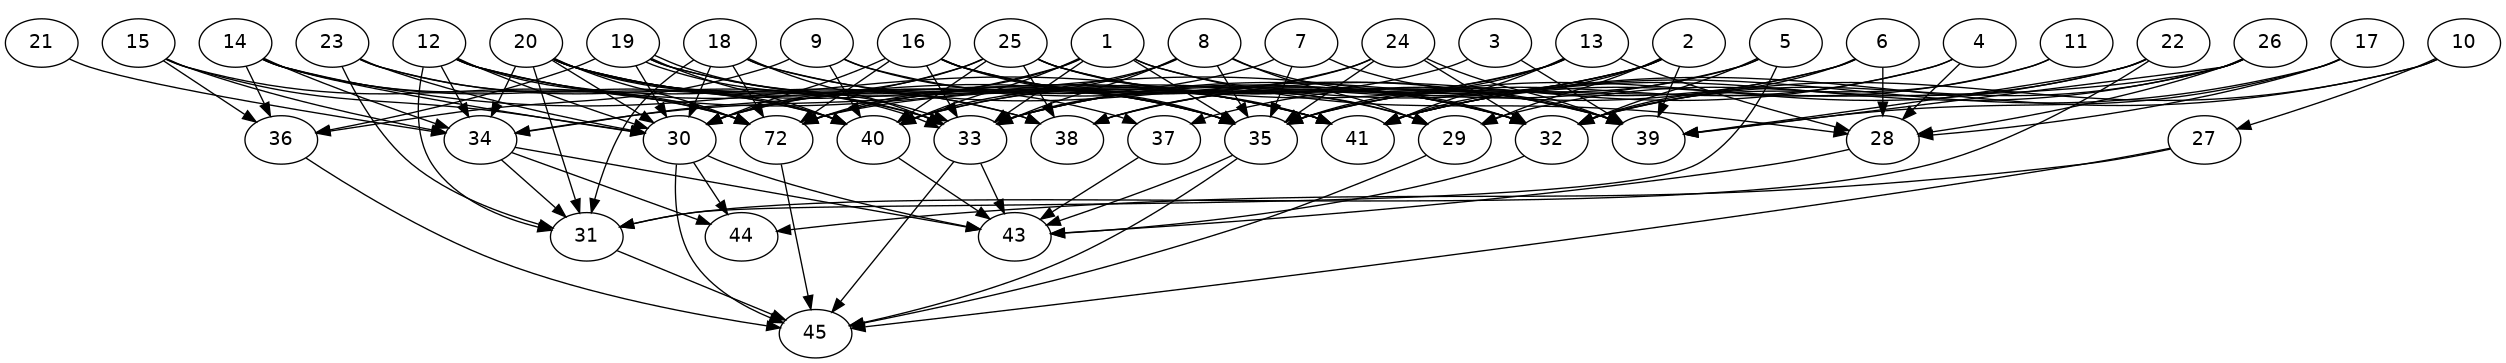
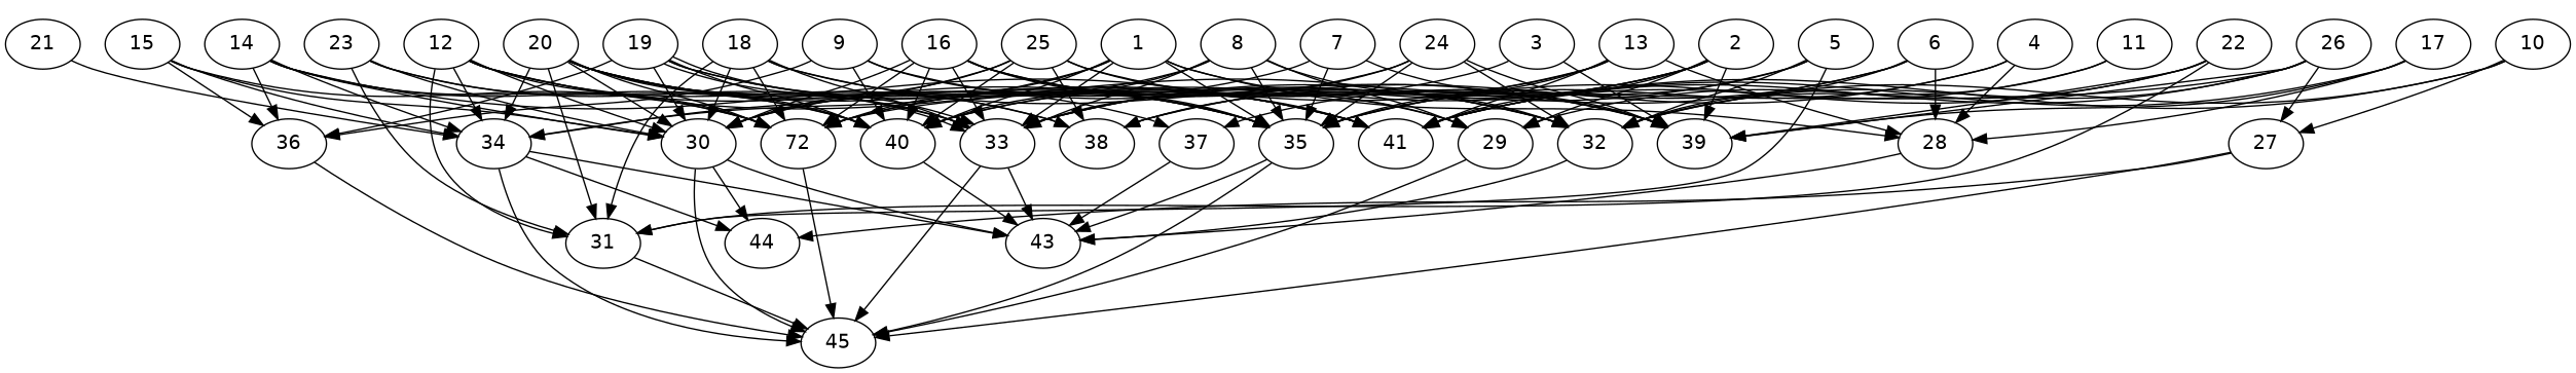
  digraph {
    fontname="DejaVu Sans"
    node [alpha=0.16 fontname="DejaVu Sans"]
    edge [fontname="DejaVu Sans"]
    1 [alpha=0.01 expect_size=20839424]
    28 [alpha=0.08 expect_size=14529536]
    33 [alpha=0.01 expect_size=49720320]
    34 [alpha=0.00 expect_size=34557952]
    35 [alpha=0.06 expect_size=7774208]
    39 [alpha=0.15 expect_size=19589120]
    40 [alpha=0.15 expect_size=14700544]
    n8 [alpha=0.10 expect_size=31891456 label=72]
    43 [alpha=0.08 expect_size=15499264]
    45 [expect_size=18832384]
    44 [alpha=0.06 expect_size=18375680]
    2 [alpha=0.19 expect_size=5893120]
    29 [alpha=0.18 expect_size=15267840]
    38 [alpha=0.02 expect_size=46763008]
    41 [alpha=0.19 expect_size=41400320]
    3 [alpha=0.20 expect_size=25338880]
    4 [expect_size=27066368]
    5 [alpha=0.17 expect_size=14783488]
    31 [expect_size=6796288]
    32 [alpha=0.13 expect_size=31436800]
    6 [alpha=0.14 expect_size=41891840]
    37 [alpha=0.03 expect_size=31800320]
    7 [alpha=0.14 expect_size=27116544]
    30 [alpha=0.11 expect_size=22334464]
    8 [alpha=0.03 expect_size=48221184]
    9 [alpha=0.14 expect_size=22478848]
    36 [expect_size=26095616]
    10 [alpha=0.15 expect_size=14543872]
    27 [alpha=0.06 expect_size=36112384]
    11 [alpha=0.04 expect_size=31818752]
    12 [alpha=0.01 expect_size=34566144]
    13 [alpha=0.11 expect_size=31396864]
    14 [alpha=0.14 expect_size=30737408]
    15 [expect_size=21220352]
    16 [alpha=0.04 expect_size=14800896]
    17 [alpha=0.11 expect_size=46771200]
    18 [alpha=0.00 expect_size=31865856]
    19 [alpha=0.03 expect_size=38387712]
    20 [alpha=0.13 expect_size=24390656]
    21 [alpha=0.10 expect_size=12562432]
    22 [alpha=0.08 expect_size=21207040]
    23 [alpha=0.14 expect_size=23260160]
    24 [alpha=0.09 expect_size=49708032]
    25 [alpha=0.08 expect_size=36281344]
    26 [alpha=0.02 expect_size=26230784]
    1 -> 28
    1 -> 33
    1 -> 34
    1 -> 35
    1 -> 39
    1 -> 40
    1 -> n8
    28 -> 43
    33 -> 43
    33 -> 45
    34 -> 43
-   34 -> 31
+   34 -> 45
    34 -> 44
    35 -> 43
    35 -> 45
    40 -> 43
    n8 -> 45
    2 -> 33
    2 -> 39
    2 -> 40
    2 -> 29
    2 -> 38
    2 -> 41
    29 -> 45
    3 -> 39
    3 -> 40
    4 -> 28
    4 -> 35
    4 -> 38
    5 -> 33
    5 -> 35
    5 -> 31
    5 -> 32
    31 -> 45
    32 -> 43
    6 -> 28
    6 -> 33
    6 -> 32
    6 -> 37
    37 -> 43
    7 -> 35
    7 -> 39
    7 -> 30
    30 -> 43
    30 -> 45
    30 -> 44
    8 -> 33
    8 -> 35
    8 -> 40
    8 -> 29
    8 -> 32
    8 -> 30
    9 -> 35
    9 -> 40
    9 -> 32
    9 -> 36
    36 -> 45
    10 -> 41
    10 -> 32
    10 -> 27
    27 -> 45
    27 -> 44
    11 -> 41
    11 -> 32
    12 -> 34
    12 -> 35
    12 -> n8
    12 -> 38
    12 -> 31
    12 -> 32
    12 -> 30
    13 -> 28
    13 -> 35
    13 -> n8
    13 -> 38
    13 -> 41
    14 -> 34
    14 -> 40
    14 -> n8
    14 -> 41
    14 -> 30
    14 -> 36
    15 -> 34
    15 -> n8
    15 -> 30
    15 -> 36
    16 -> 33
    16 -> 35
+   16 -> 40
    16 -> n8
    16 -> 29
    16 -> 41
    16 -> 32
    16 -> 30
    17 -> 28
    17 -> 39
    17 -> 41
    18 -> 33
    18 -> 39
    18 -> n8
    18 -> 41
    18 -> 31
    18 -> 30
    19 -> 33
    19 -> 33
    19 -> 35
    19 -> 40
    19 -> 41
    19 -> 30
    19 -> 36
    20 -> 33
    20 -> 34
    20 -> 35
    20 -> 40
    20 -> n8
    20 -> 38
    20 -> 41
    20 -> 31
    20 -> 37
    20 -> 30
    21 -> 34
    22 -> 35
    22 -> 39
    22 -> 29
    22 -> 31
    23 -> 33
    23 -> 40
    23 -> 31
    23 -> 30
    24 -> 33
    24 -> 35
    24 -> 39
    24 -> n8
    24 -> 32
    25 -> 34
    25 -> 39
    25 -> 40
    25 -> 29
    25 -> 38
-   25 -> 32
    25 -> 30
-   26 -> 28
+   26 -> 27
    26 -> 39
    26 -> n8
    26 -> 41
    26 -> 32
  }
